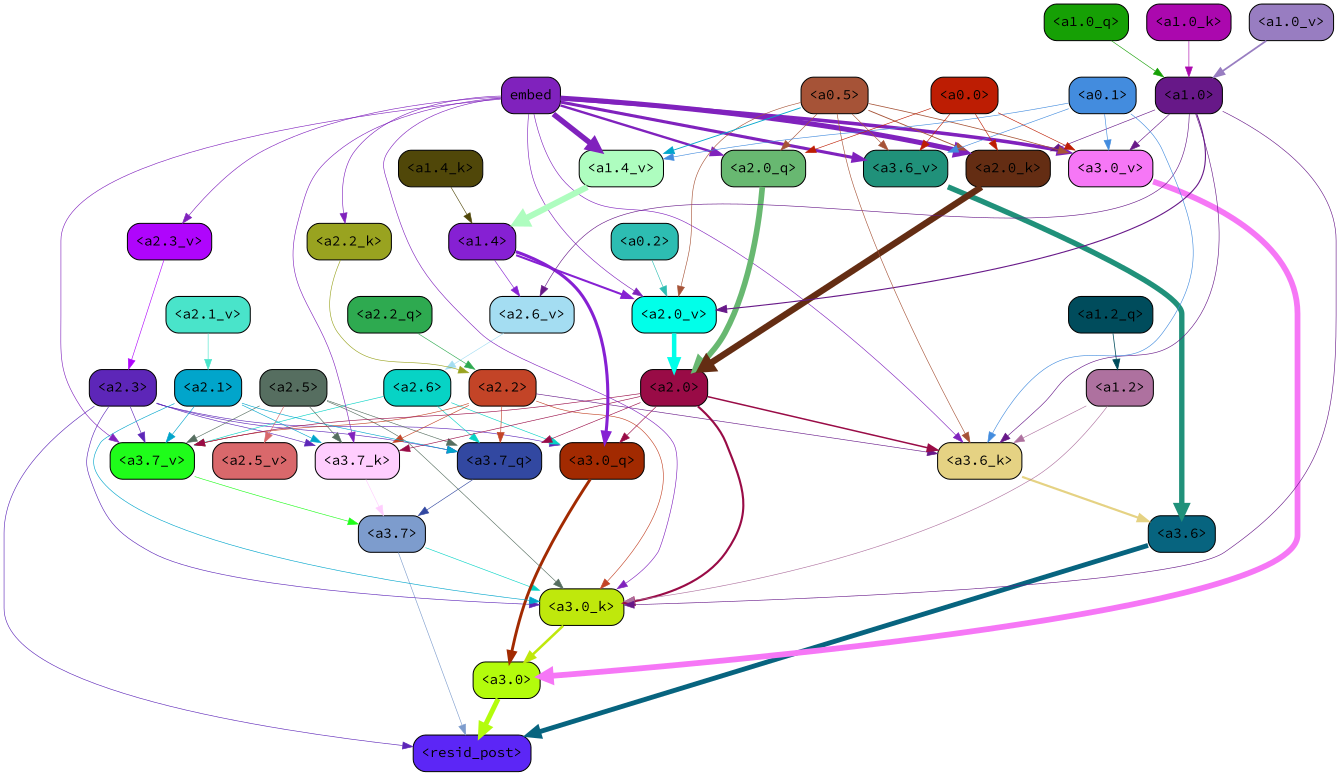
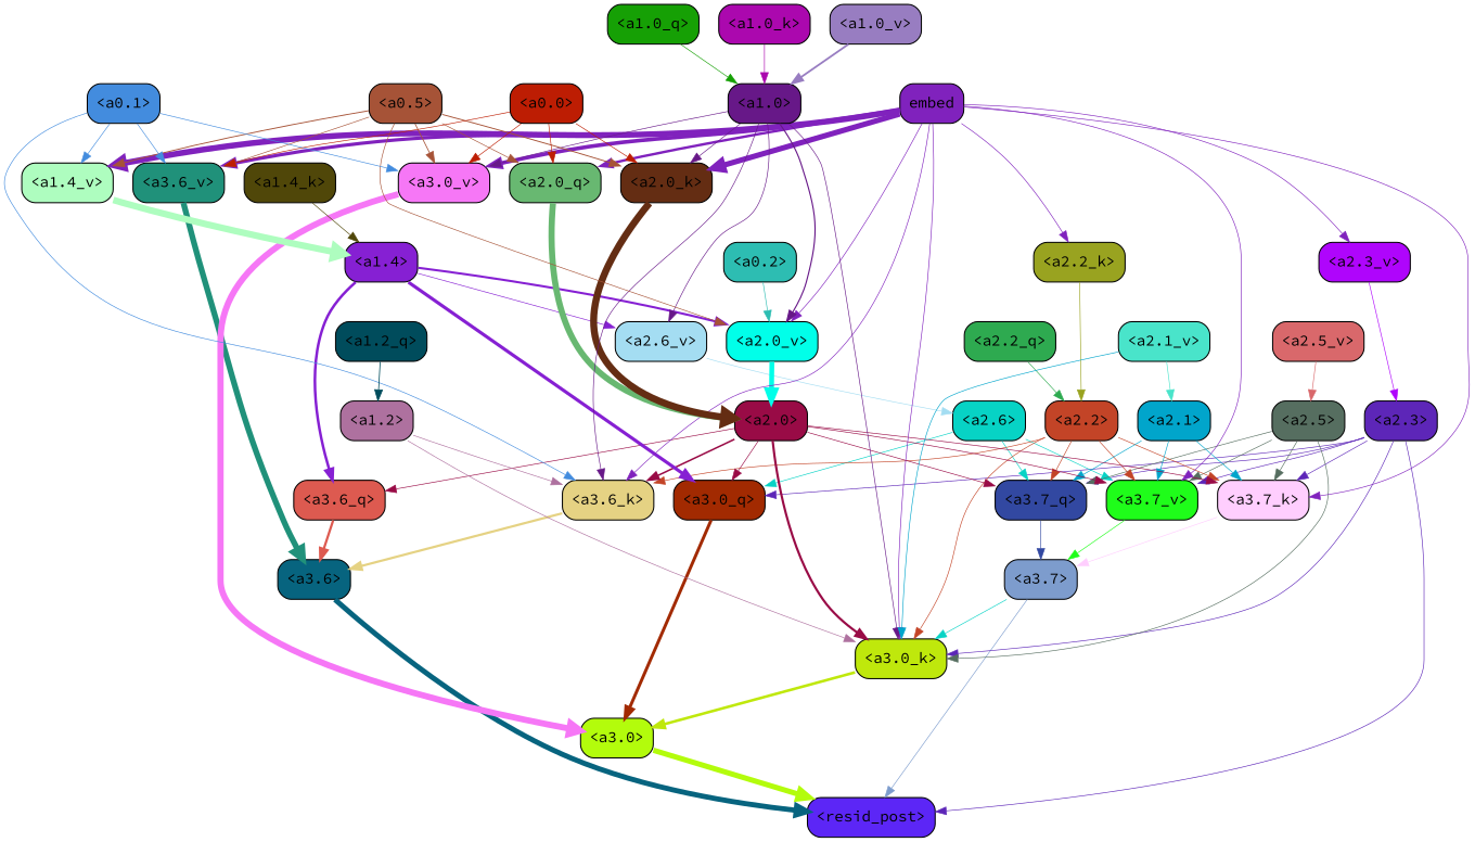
  strict digraph {
    fontname="Source Code Pro"
    splines=true
    node [color=black fontname="Source Code Pro" shape=box style="filled, rounded"]
    edge [color="#8022bd" fontname="Source Code Pro" penwidth=0.6]
    "<a3.7>" [fillcolor="#7d9ccd"]
    "<resid_post>" [fillcolor="#5c26f6"]
    "<a3.0_k>" [fillcolor="#bfe80c"]
    "<a3.6>" [fillcolor="#07647f"]
    "<a3.0>" [fillcolor="#b3fc0c"]
    "<a2.3>" [fillcolor="#5d26b8"]
    "<a3.7_q>" [fillcolor="#3248a1"]
    "<a3.0_q>" [fillcolor="#a22a01"]
    "<a3.7_k>" [fillcolor="#ffcefe"]
    "<a3.7_v>" [fillcolor="#1ffd1a"]
+   "<a3.6_q>" [fillcolor="#dd5a50"]
    "<a3.6_k>" [fillcolor="#e5d283"]
    "<a3.6_v>" [fillcolor="#20917a"]
    "<a3.0_v>" [fillcolor="#f677f6"]
    "<a2.6>" [fillcolor="#07d3c5"]
    "<a2.5>" [fillcolor="#566e60"]
    "<a2.2>" [fillcolor="#c34427"]
    "<a2.1>" [fillcolor="#01a5cb"]
    "<a2.0>" [fillcolor="#990b46"]
    "<a1.4>" [fillcolor="#8620d3"]
    "<a2.6_v>" [fillcolor="#a4ddf2"]
    "<a2.0_v>" [fillcolor="#01ffe9"]
    embed [fillcolor="#8022bd"]
    "<a2.0_q>" [fillcolor="#68b871"]
    "<a2.2_k>" [fillcolor="#99a320"]
    "<a2.0_k>" [fillcolor="#642d13"]
    "<a2.3_v>" [fillcolor="#af05fc"]
    "<a1.4_v>" [fillcolor="#aefdbf"]
    "<a1.2>" [fillcolor="#ae719f"]
    "<a1.0>" [fillcolor="#671888"]
    "<a0.5>" [fillcolor="#a65337"]
    "<a0.1>" [fillcolor="#438cde"]
    "<a0.0>" [fillcolor="#bd1d03"]
    "<a2.2_q>" [fillcolor="#2eaa50"]
    "<a2.5_v>" [fillcolor="#d9686b"]
    "<a2.1_v>" [fillcolor="#49e4ca"]
    "<a0.2>" [fillcolor="#2dbdb2"]
    "<a1.2_q>" [fillcolor="#004c5c"]
    "<a1.0_q>" [fillcolor="#16a005"]
    "<a1.4_k>" [fillcolor="#504709"]
    "<a1.0_k>" [fillcolor="#ab08ae"]
    "<a1.0_v>" [fillcolor="#987dc1"]
    "<a3.7>" -> "<resid_post>" [color="#7d9ccd"]
    "<a3.7>" -> "<a3.0_k>" [color="#07d3c5"]
    "<a3.0_k>" -> "<a3.0>" [color="#bfe80c" penwidth=2.520303964614868]
    "<a3.6>" -> "<resid_post>" [color="#07647f" penwidth=4.7534414529800415]
    "<a3.0>" -> "<resid_post>" [color="#b3fc0c" penwidth=4.898576855659485]
    "<a2.3>" -> "<resid_post>" [color="#5d26b8"]
    "<a2.3>" -> "<a3.0_k>" [color="#5d26b8"]
    "<a2.3>" -> "<a3.7_q>" [color="#5d26b8"]
    "<a2.3>" -> "<a3.0_q>" [color="#5d26b8"]
    "<a2.3>" -> "<a3.7_k>" [color="#5d26b8"]
    "<a2.3>" -> "<a3.7_v>" [color="#5d26b8"]
    "<a3.7_q>" -> "<a3.7>" [color="#3248a1"]
    "<a3.0_q>" -> "<a3.0>" [color="#a22a01" penwidth=2.870753765106201]
    "<a3.7_k>" -> "<a3.7>" [color="#ffcefe"]
    "<a3.7_v>" -> "<a3.7>" [color="#1ffd1a"]
+   "<a3.6_q>" -> "<a3.6>" [color="#dd5a50" penwidth=2.160832464694977]
    "<a3.6_k>" -> "<a3.6>" [color="#e5d283" penwidth=2.13908451795578]
    "<a3.6_v>" -> "<a3.6>" [color="#20917a" penwidth=5.297133803367615]
    "<a3.0_v>" -> "<a3.0>" [color="#f677f6" penwidth=5.680712580680847]
    "<a2.6>" -> "<a3.7_q>" [color="#07d3c5"]
    "<a2.6>" -> "<a3.0_q>" [color="#07d3c5"]
    "<a2.6>" -> "<a3.7_v>" [color="#07d3c5"]
    "<a2.5>" -> "<a3.0_k>" [color="#566e60"]
    "<a2.5>" -> "<a3.7_q>" [color="#566e60"]
    "<a2.5>" -> "<a3.7_k>" [color="#566e60"]
    "<a2.5>" -> "<a3.7_v>" [color="#566e60"]
    "<a2.2>" -> "<a3.0_k>" [color="#c34427"]
    "<a2.2>" -> "<a3.7_q>" [color="#c34427"]
    "<a2.2>" -> "<a3.7_k>" [color="#c34427"]
    "<a2.2>" -> "<a3.7_v>" [color="#c34427"]
-   "<a2.2>" -> "<a3.6_k>" [color="#671888"]
-   "<a2.1>" -> "<a3.0_k>" [color="#01a5cb"]
+   "<a2.2>" -> "<a3.6_k>" [color="#c34427"]
+   "<a2.1_v>" -> "<a3.0_k>" [color="#01a5cb"]
    "<a2.1>" -> "<a3.7_q>" [color="#01a5cb"]
    "<a2.1>" -> "<a3.7_k>" [color="#01a5cb"]
    "<a2.1>" -> "<a3.7_v>" [color="#01a5cb"]
    "<a2.0>" -> "<a3.0_k>" [color="#990b46" penwidth=2.095262974500656]
    "<a2.0>" -> "<a3.7_q>" [color="#990b46"]
    "<a2.0>" -> "<a3.0_q>" [color="#990b46"]
    "<a2.0>" -> "<a3.7_k>" [color="#990b46"]
    "<a2.0>" -> "<a3.7_v>" [color="#990b46"]
+   "<a2.0>" -> "<a3.6_q>" [color="#990b46"]
    "<a2.0>" -> "<a3.6_k>" [color="#990b46" penwidth=1.4807794839143753]
    "<a1.4>" -> "<a3.0_q>" [color="#8620d3" penwidth=3.0341034531593323]
+   "<a1.4>" -> "<a3.6_q>" [color="#8620d3" penwidth=2.425799250602722]
    "<a1.4>" -> "<a2.6_v>" [color="#8620d3"]
    "<a1.4>" -> "<a2.0_v>" [color="#8620d3" penwidth=2.007302835583687]
    "<a2.6_v>" -> "<a2.6>" [color="#a4ddf2"]
    "<a2.0_v>" -> "<a2.0>" [color="#01ffe9" penwidth=4.422677040100098]
    embed -> "<a3.0_k>"
    embed -> "<a3.7_k>"
    embed -> "<a3.7_v>"
    embed -> "<a3.6_k>"
    embed -> "<a3.6_v>" [penwidth=3.067279100418091]
    embed -> "<a3.0_v>" [penwidth=3.5202720761299133]
    embed -> "<a2.0_v>"
    embed -> "<a2.0_q>" [penwidth=2.339468687772751]
    embed -> "<a2.2_k>"
    embed -> "<a2.0_k>" [penwidth=4.9759310483932495]
    embed -> "<a2.3_v>"
    embed -> "<a1.4_v>" [penwidth=5.3763720989227295]
    "<a2.0_q>" -> "<a2.0>" [color="#68b871" penwidth=5.606565475463867]
    "<a2.2_k>" -> "<a2.2>" [color="#99a320"]
    "<a2.0_k>" -> "<a2.0>" [color="#642d13" penwidth=6.344284534454346]
    "<a2.3_v>" -> "<a2.3>" [color="#af05fc"]
    "<a1.4_v>" -> "<a1.4>" [color="#aefdbf" penwidth=6.0194467306137085]
    "<a1.2>" -> "<a3.0_k>" [color="#ae719f"]
    "<a1.2>" -> "<a3.6_k>" [color="#ae719f"]
    "<a1.0>" -> "<a3.0_k>" [color="#671888"]
    "<a1.0>" -> "<a3.6_k>" [color="#671888"]
    "<a1.0>" -> "<a3.0_v>" [color="#671888"]
    "<a1.0>" -> "<a2.6_v>" [color="#671888"]
    "<a1.0>" -> "<a2.0_v>" [color="#671888" penwidth=1.0943371653556824]
    "<a1.0>" -> "<a2.0_k>" [color="#671888"]
-   "<a0.5>" -> "<a3.6_k>" [color="#a65337"]
    "<a0.5>" -> "<a3.6_v>" [color="#a65337"]
    "<a0.5>" -> "<a3.0_v>" [color="#a65337" penwidth=0.764040544629097]
    "<a0.5>" -> "<a2.0_v>" [color="#a65337"]
    "<a0.5>" -> "<a2.0_q>" [color="#a65337"]
    "<a0.5>" -> "<a2.0_k>" [color="#a65337" penwidth=0.8956001400947571]
-   "<a0.5>" -> "<a1.4_v>" [color="#01a5cb" penwidth=0.8774083852767944]
+   "<a0.5>" -> "<a1.4_v>" [color="#a65337" penwidth=0.8774083852767944]
    "<a0.1>" -> "<a3.6_k>" [color="#438cde"]
    "<a0.1>" -> "<a3.6_v>" [color="#438cde"]
    "<a0.1>" -> "<a3.0_v>" [color="#438cde"]
    "<a0.1>" -> "<a1.4_v>" [color="#438cde"]
    "<a0.0>" -> "<a3.6_v>" [color="#bd1d03"]
    "<a0.0>" -> "<a3.0_v>" [color="#bd1d03"]
    "<a0.0>" -> "<a2.0_q>" [color="#bd1d03"]
    "<a0.0>" -> "<a2.0_k>" [color="#bd1d03"]
    "<a2.2_q>" -> "<a2.2>" [color="#2eaa50"]
-   "<a2.5>" -> "<a2.5_v>" [color="#d9686b"]
+   "<a2.5_v>" -> "<a2.5>" [color="#d9686b"]
    "<a2.1_v>" -> "<a2.1>" [color="#49e4ca"]
    "<a0.2>" -> "<a2.0_v>" [color="#2dbdb2"]
    "<a1.2_q>" -> "<a1.2>" [color="#004c5c" penwidth=0.7570515871047974]
    "<a1.0_q>" -> "<a1.0>" [color="#16a005"]
    "<a1.4_k>" -> "<a1.4>" [color="#504709"]
    "<a1.0_k>" -> "<a1.0>" [color="#ab08ae"]
    "<a1.0_v>" -> "<a1.0>" [color="#987dc1" penwidth=1.738280937075615]
  }
